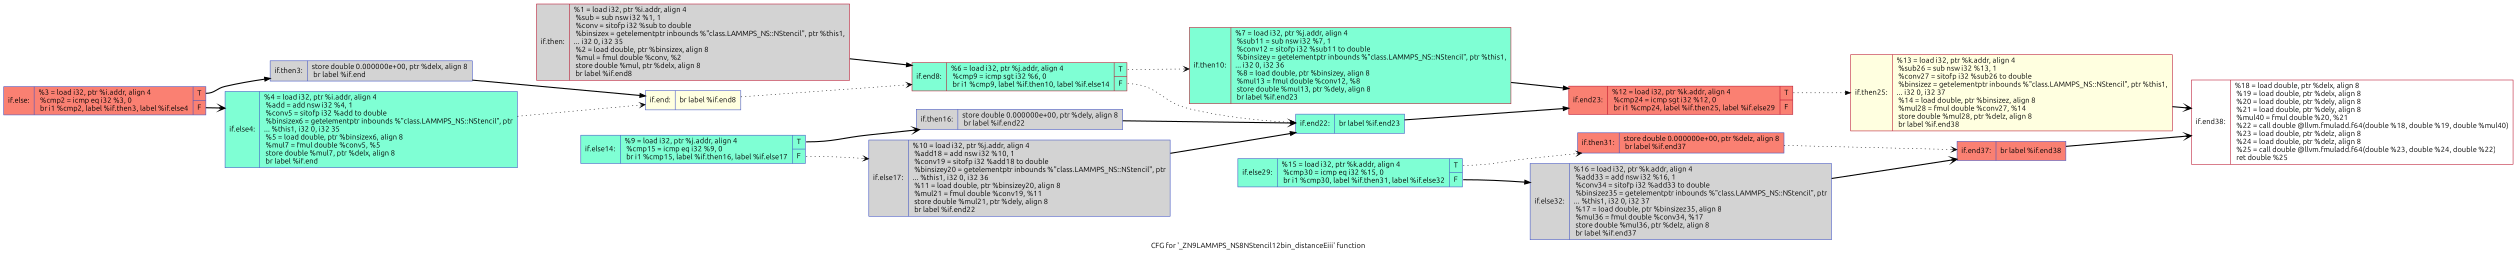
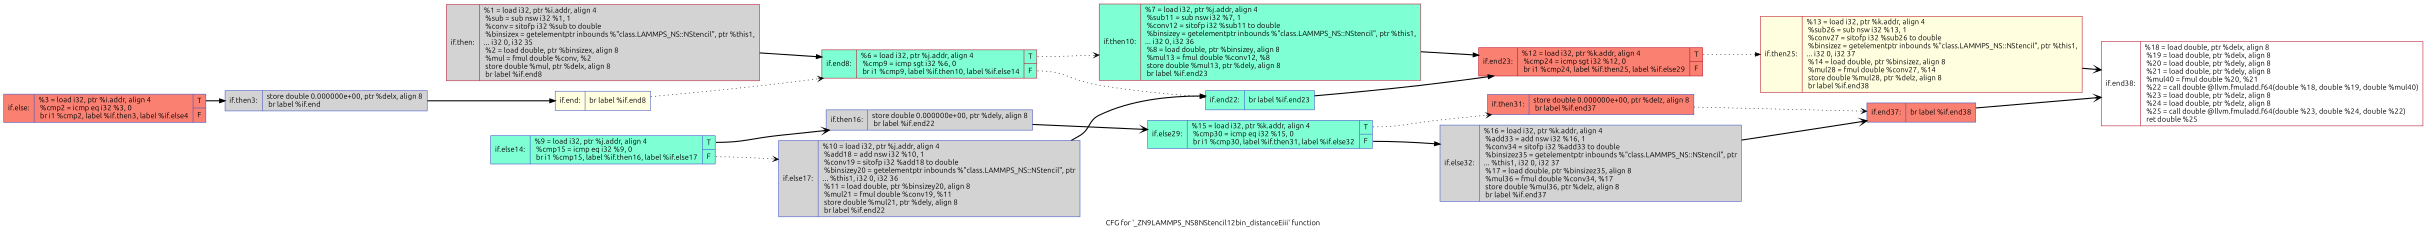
  digraph {
    fontname=Ubuntu
    label="CFG for '_ZN9LAMMPS_NS8NStencil12bin_distanceEiii' function"
    rankdir=LR
    node [color="#3d50c3ff" fillcolor=aquamarine fontname=Ubuntu shape=record style=filled]
    edge [arrowhead=vee fontname=Ubuntu style=bold]
    n1 [color="#b70d28ff" fillcolor=lightgrey label="{if.then:\l|  %1 = load i32, ptr %i.addr, align 4\l  %sub = sub nsw i32 %1, 1\l  %conv = sitofp i32 %sub to double\l  %binsizex = getelementptr inbounds %\"class.LAMMPS_NS::NStencil\", ptr %this1,\l... i32 0, i32 35\l  %2 = load double, ptr %binsizex, align 8\l  %mul = fmul double %conv, %2\l  store double %mul, ptr %delx, align 8\l  br label %if.end8\l}"]
    n2 [color="#b70d28ff" label="{if.end8:\l|  %6 = load i32, ptr %j.addr, align 4\l  %cmp9 = icmp sgt i32 %6, 0\l  br i1 %cmp9, label %if.then10, label %if.else14\l|{<s0>T|<s1>F}}"]
    n3 [fillcolor=salmon label="{if.else:\l|  %3 = load i32, ptr %i.addr, align 4\l  %cmp2 = icmp eq i32 %3, 0\l  br i1 %cmp2, label %if.then3, label %if.else4\l|{<s0>T|<s1>F}}"]
    n4 [fillcolor=lightgrey label="{if.then3:\l|  store double 0.000000e+00, ptr %delx, align 8\l  br label %if.end\l}"]
-   n5 [label="{if.else4:\l|  %4 = load i32, ptr %i.addr, align 4\l  %add = add nsw i32 %4, 1\l  %conv5 = sitofp i32 %add to double\l  %binsizex6 = getelementptr inbounds %\"class.LAMMPS_NS::NStencil\", ptr\l... %this1, i32 0, i32 35\l  %5 = load double, ptr %binsizex6, align 8\l  %mul7 = fmul double %conv5, %5\l  store double %mul7, ptr %delx, align 8\l  br label %if.end\l}"]
    n6 [color="#b70d28ff" label="{if.then10:\l|  %7 = load i32, ptr %j.addr, align 4\l  %sub11 = sub nsw i32 %7, 1\l  %conv12 = sitofp i32 %sub11 to double\l  %binsizey = getelementptr inbounds %\"class.LAMMPS_NS::NStencil\", ptr %this1,\l... i32 0, i32 36\l  %8 = load double, ptr %binsizey, align 8\l  %mul13 = fmul double %conv12, %8\l  store double %mul13, ptr %dely, align 8\l  br label %if.end23\l}"]
    n7 [label="{if.end22:\l|  br label %if.end23\l}"]
    n8 [fillcolor=lightyellow label="{if.end:\l|  br label %if.end8\l}"]
    n9 [color="#b70d28ff" fillcolor=salmon label="{if.end23:\l|  %12 = load i32, ptr %k.addr, align 4\l  %cmp24 = icmp sgt i32 %12, 0\l  br i1 %cmp24, label %if.then25, label %if.else29\l|{<s0>T|<s1>F}}"]
    n10 [label="{if.else14:\l|  %9 = load i32, ptr %j.addr, align 4\l  %cmp15 = icmp eq i32 %9, 0\l  br i1 %cmp15, label %if.then16, label %if.else17\l|{<s0>T|<s1>F}}"]
    n11 [fillcolor=lightgrey label="{if.then16:\l|  store double 0.000000e+00, ptr %dely, align 8\l  br label %if.end22\l}"]
    n12 [fillcolor=lightgrey label="{if.else17:\l|  %10 = load i32, ptr %j.addr, align 4\l  %add18 = add nsw i32 %10, 1\l  %conv19 = sitofp i32 %add18 to double\l  %binsizey20 = getelementptr inbounds %\"class.LAMMPS_NS::NStencil\", ptr\l... %this1, i32 0, i32 36\l  %11 = load double, ptr %binsizey20, align 8\l  %mul21 = fmul double %conv19, %11\l  store double %mul21, ptr %dely, align 8\l  br label %if.end22\l}"]
    n13 [color="#b70d28ff" fillcolor=lightyellow label="{if.then25:\l|  %13 = load i32, ptr %k.addr, align 4\l  %sub26 = sub nsw i32 %13, 1\l  %conv27 = sitofp i32 %sub26 to double\l  %binsizez = getelementptr inbounds %\"class.LAMMPS_NS::NStencil\", ptr %this1,\l... i32 0, i32 37\l  %14 = load double, ptr %binsizez, align 8\l  %mul28 = fmul double %conv27, %14\l  store double %mul28, ptr %delz, align 8\l  br label %if.end38\l}"]
    n14 [color="#b70d28ff" fillcolor=white label="{if.end38:\l|  %18 = load double, ptr %delx, align 8\l  %19 = load double, ptr %delx, align 8\l  %20 = load double, ptr %dely, align 8\l  %21 = load double, ptr %dely, align 8\l  %mul40 = fmul double %20, %21\l  %22 = call double @llvm.fmuladd.f64(double %18, double %19, double %mul40)\l  %23 = load double, ptr %delz, align 8\l  %24 = load double, ptr %delz, align 8\l  %25 = call double @llvm.fmuladd.f64(double %23, double %24, double %22)\l  ret double %25\l}"]
    n15 [label="{if.else29:\l|  %15 = load i32, ptr %k.addr, align 4\l  %cmp30 = icmp eq i32 %15, 0\l  br i1 %cmp30, label %if.then31, label %if.else32\l|{<s0>T|<s1>F}}"]
    n16 [fillcolor=salmon label="{if.then31:\l|  store double 0.000000e+00, ptr %delz, align 8\l  br label %if.end37\l}"]
    n17 [fillcolor=lightgrey label="{if.else32:\l|  %16 = load i32, ptr %k.addr, align 4\l  %add33 = add nsw i32 %16, 1\l  %conv34 = sitofp i32 %add33 to double\l  %binsizez35 = getelementptr inbounds %\"class.LAMMPS_NS::NStencil\", ptr\l... %this1, i32 0, i32 37\l  %17 = load double, ptr %binsizez35, align 8\l  %mul36 = fmul double %conv34, %17\l  store double %mul36, ptr %delz, align 8\l  br label %if.end37\l}"]
    n18 [fillcolor=salmon label="{if.end37:\l|  br label %if.end38\l}"]
    n1 -> n2 [arrowhead=normal]
    n2 -> n6 [style=dotted tailport=s0]
    n2 -> n7 [arrowhead=normal style=dotted tailport=s1]
    n3 -> n4 [arrowhead=normal tailport=s0]
-   n3 -> n5 [tailport=s1]
    n4 -> n8 [arrowhead=normal]
-   n5 -> n8 [style=dotted]
    n6 -> n9 [arrowhead=normal]
    n7 -> n9 [arrowhead=normal]
    n8 -> n2 [style=dotted]
    n9 -> n13 [arrowhead=normal style=dotted tailport=s0]
    n10 -> n11 [tailport=s0]
    n10 -> n12 [style=dotted tailport=s1]
-   n11 -> n7
+   n11 -> n15
    n12 -> n7 [arrowhead=normal]
    n13 -> n14
    n15 -> n16 [style=dotted tailport=s0]
    n15 -> n17 [arrowhead=normal tailport=s1]
    n16 -> n18 [style=dotted]
    n17 -> n18
    n18 -> n14
  }
